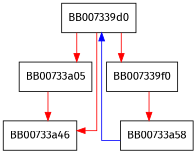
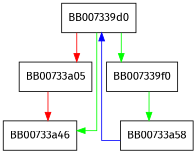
  digraph {
    fontname="Fira Sans"
    splines=ortho
    node [fontname="Fira Sans" shape=box]
    edge [color=red fontname="Fira Sans"]
    BB007339d0
    BB00733a46
    BB007339f0
    BB00733a05
    BB00733a58
-   BB007339d0 -> BB00733a46
-   BB007339d0 -> BB007339f0
+   BB007339d0 -> BB00733a46 [color=green]
+   BB007339d0 -> BB007339f0 [color=green]
    BB007339d0 -> BB00733a05
-   BB007339f0 -> BB00733a58
+   BB007339f0 -> BB00733a58 [color=green]
    BB00733a05 -> BB00733a46
    BB00733a58 -> BB007339d0 [color=blue]
  }
